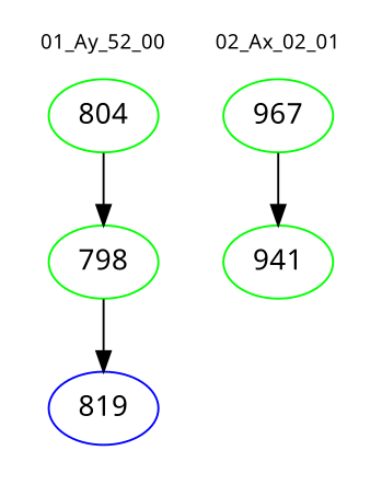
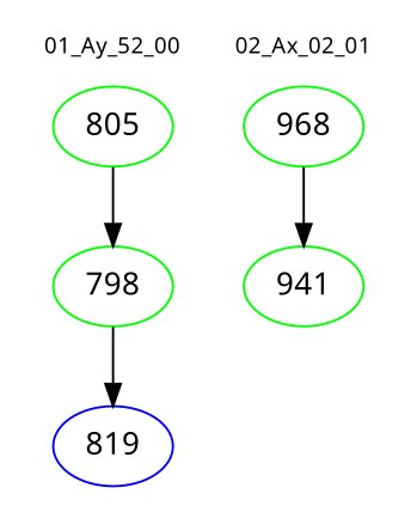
  digraph {
    fontname="Noto Sans"
    node [color=green fontname="Noto Sans"]
    edge [color=black fontname="Noto Sans"]
-   n1 [label=804]
+   n1 [label=805]
    n2 [label=798]
    n3 [color=blue label=819]
-   n4 [label=967]
+   n4 [label=968]
    n5 [label=941]
    subgraph cluster_1 {
      color=white
      fontsize=10
      label="01_Ay_52_00"
      n1
      n2
      n3
    }
    subgraph cluster_2 {
      color=white
      fontsize=10
      label="02_Ax_02_01"
      n4
      n5
    }
    n1 -> n2
    n2 -> n3
    n4 -> n5
  }
